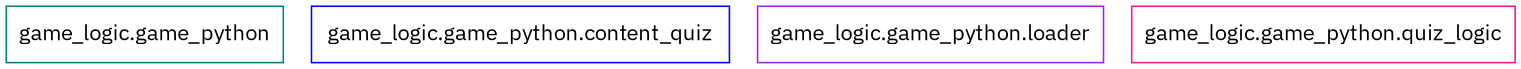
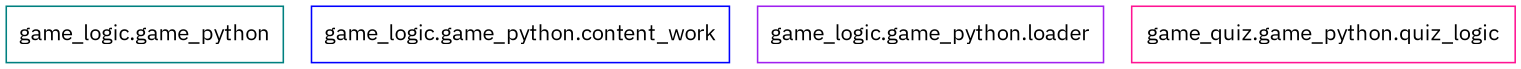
  digraph {
    rankdir=BT
    fontname="IBM Plex Sans"
    node [shape=box style=solid fontname="IBM Plex Sans"]
    n1 [color=teal label="game_logic.game_python"]
-   n2 [color=blue label="game_logic.game_python.content_quiz"]
+   n2 [color=blue label="game_logic.game_python.content_work"]
    n3 [color=purple label="game_logic.game_python.loader"]
-   n4 [color=deeppink label="game_logic.game_python.quiz_logic"]
+   n4 [color=deeppink label="game_quiz.game_python.quiz_logic"]
  }
